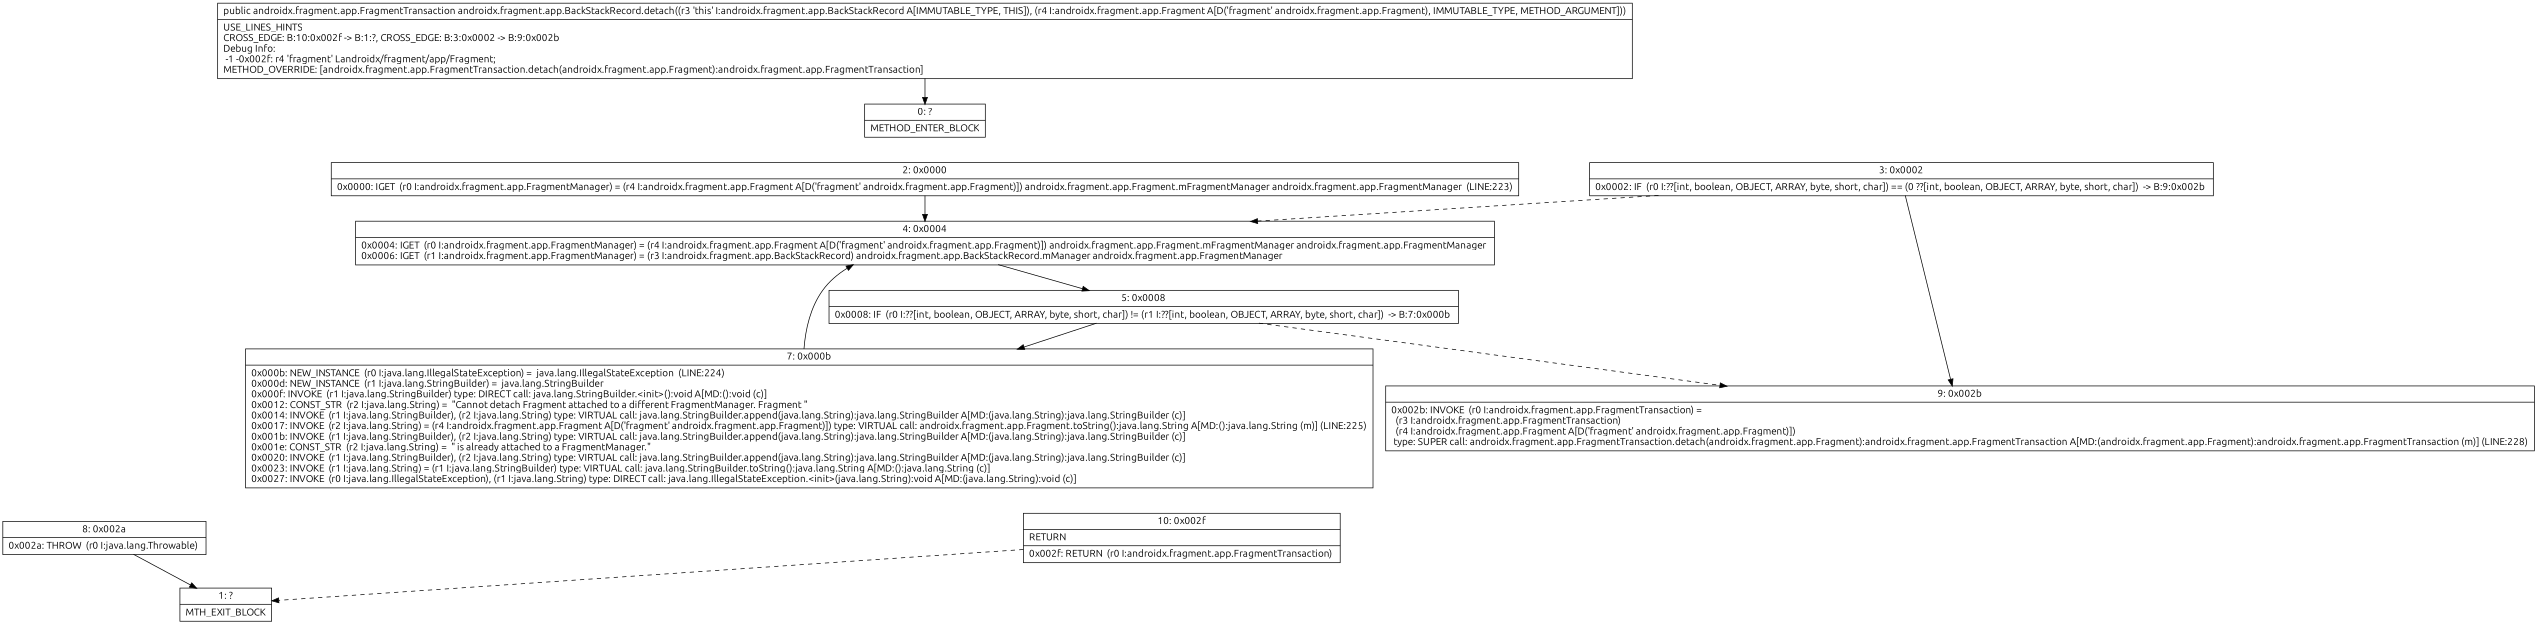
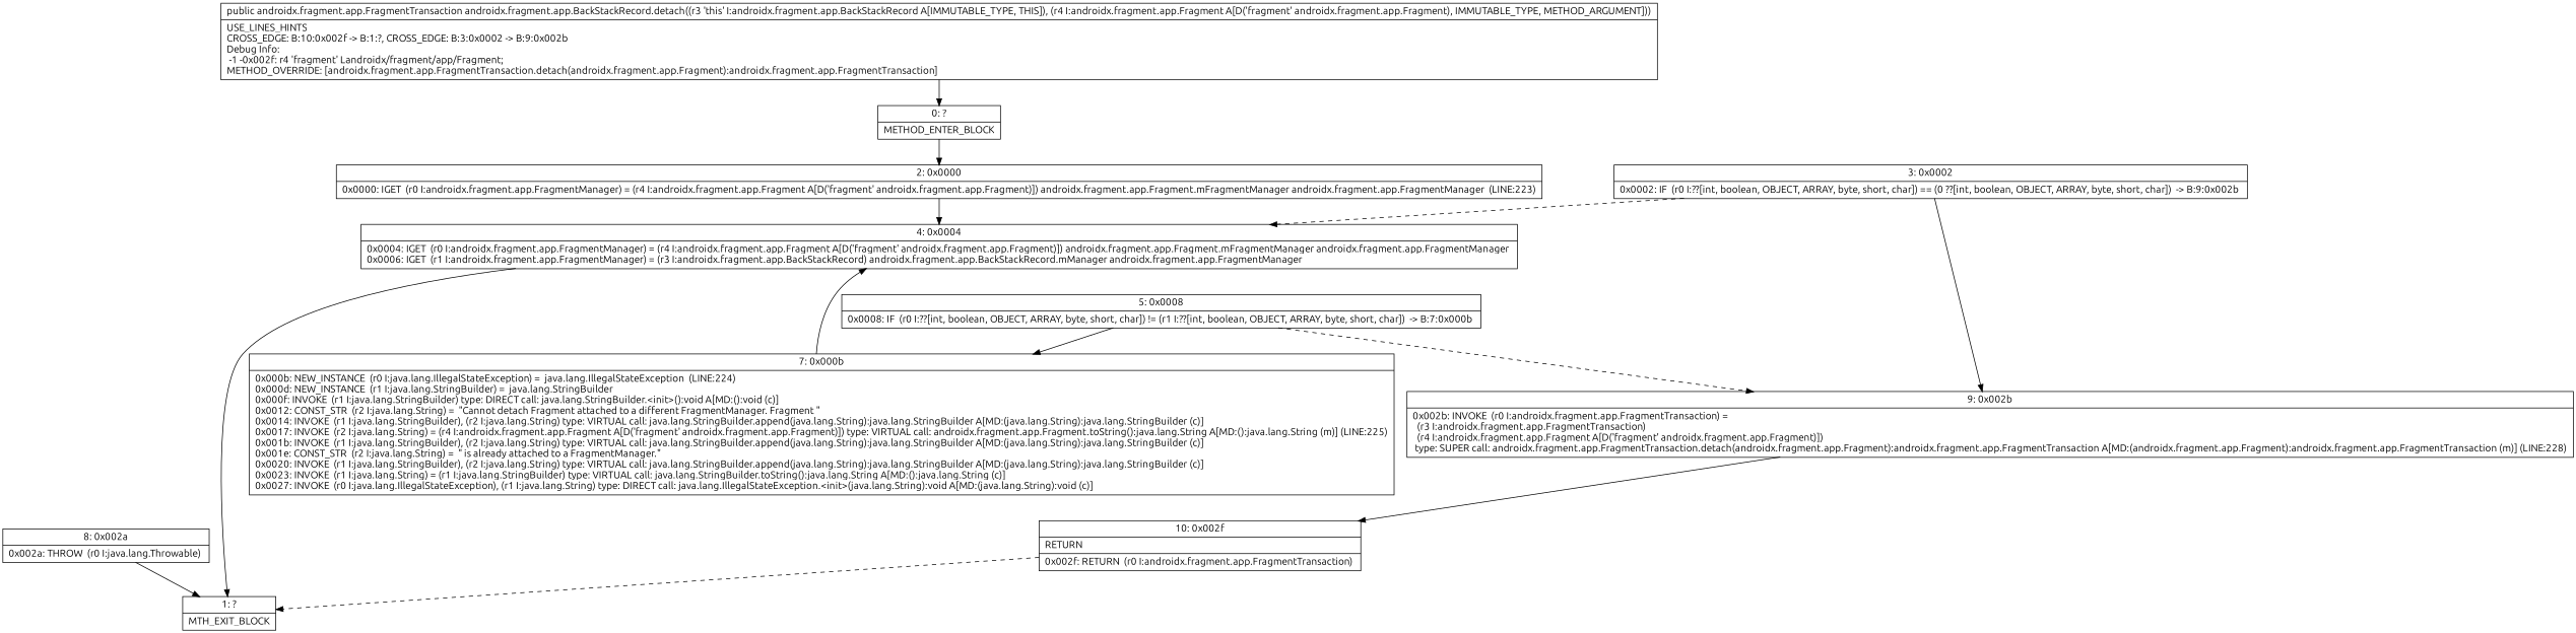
  digraph {
    fontname=Ubuntu
    node [fontname=Ubuntu shape=record]
    edge [fontname=Ubuntu]
    n1 [label="{0\:\ ?|METHOD_ENTER_BLOCK\l}"]
    n2 [label="{2\:\ 0x0000|0x0000: IGET  (r0 I:androidx.fragment.app.FragmentManager) = (r4 I:androidx.fragment.app.Fragment A[D('fragment' androidx.fragment.app.Fragment)]) androidx.fragment.app.Fragment.mFragmentManager androidx.fragment.app.FragmentManager  (LINE:223)\l}"]
    n3 [label="{4\:\ 0x0004|0x0004: IGET  (r0 I:androidx.fragment.app.FragmentManager) = (r4 I:androidx.fragment.app.Fragment A[D('fragment' androidx.fragment.app.Fragment)]) androidx.fragment.app.Fragment.mFragmentManager androidx.fragment.app.FragmentManager \l0x0006: IGET  (r1 I:androidx.fragment.app.FragmentManager) = (r3 I:androidx.fragment.app.BackStackRecord) androidx.fragment.app.BackStackRecord.mManager androidx.fragment.app.FragmentManager \l}"]
    n4 [label="{3\:\ 0x0002|0x0002: IF  (r0 I:??[int, boolean, OBJECT, ARRAY, byte, short, char]) == (0 ??[int, boolean, OBJECT, ARRAY, byte, short, char])  \-\> B:9:0x002b \l}"]
    n5 [label="{9\:\ 0x002b|0x002b: INVOKE  (r0 I:androidx.fragment.app.FragmentTransaction) = \l  (r3 I:androidx.fragment.app.FragmentTransaction)\l  (r4 I:androidx.fragment.app.Fragment A[D('fragment' androidx.fragment.app.Fragment)])\l type: SUPER call: androidx.fragment.app.FragmentTransaction.detach(androidx.fragment.app.Fragment):androidx.fragment.app.FragmentTransaction A[MD:(androidx.fragment.app.Fragment):androidx.fragment.app.FragmentTransaction (m)] (LINE:228)\l}"]
    n6 [label="{5\:\ 0x0008|0x0008: IF  (r0 I:??[int, boolean, OBJECT, ARRAY, byte, short, char]) != (r1 I:??[int, boolean, OBJECT, ARRAY, byte, short, char])  \-\> B:7:0x000b \l}"]
    n7 [label="{10\:\ 0x002f|RETURN\l|0x002f: RETURN  (r0 I:androidx.fragment.app.FragmentTransaction) \l}"]
    n8 [label="{7\:\ 0x000b|0x000b: NEW_INSTANCE  (r0 I:java.lang.IllegalStateException) =  java.lang.IllegalStateException  (LINE:224)\l0x000d: NEW_INSTANCE  (r1 I:java.lang.StringBuilder) =  java.lang.StringBuilder \l0x000f: INVOKE  (r1 I:java.lang.StringBuilder) type: DIRECT call: java.lang.StringBuilder.\<init\>():void A[MD:():void (c)]\l0x0012: CONST_STR  (r2 I:java.lang.String) =  \"Cannot detach Fragment attached to a different FragmentManager. Fragment \" \l0x0014: INVOKE  (r1 I:java.lang.StringBuilder), (r2 I:java.lang.String) type: VIRTUAL call: java.lang.StringBuilder.append(java.lang.String):java.lang.StringBuilder A[MD:(java.lang.String):java.lang.StringBuilder (c)]\l0x0017: INVOKE  (r2 I:java.lang.String) = (r4 I:androidx.fragment.app.Fragment A[D('fragment' androidx.fragment.app.Fragment)]) type: VIRTUAL call: androidx.fragment.app.Fragment.toString():java.lang.String A[MD:():java.lang.String (m)] (LINE:225)\l0x001b: INVOKE  (r1 I:java.lang.StringBuilder), (r2 I:java.lang.String) type: VIRTUAL call: java.lang.StringBuilder.append(java.lang.String):java.lang.StringBuilder A[MD:(java.lang.String):java.lang.StringBuilder (c)]\l0x001e: CONST_STR  (r2 I:java.lang.String) =  \" is already attached to a FragmentManager.\" \l0x0020: INVOKE  (r1 I:java.lang.StringBuilder), (r2 I:java.lang.String) type: VIRTUAL call: java.lang.StringBuilder.append(java.lang.String):java.lang.StringBuilder A[MD:(java.lang.String):java.lang.StringBuilder (c)]\l0x0023: INVOKE  (r1 I:java.lang.String) = (r1 I:java.lang.StringBuilder) type: VIRTUAL call: java.lang.StringBuilder.toString():java.lang.String A[MD:():java.lang.String (c)]\l0x0027: INVOKE  (r0 I:java.lang.IllegalStateException), (r1 I:java.lang.String) type: DIRECT call: java.lang.IllegalStateException.\<init\>(java.lang.String):void A[MD:(java.lang.String):void (c)]\l}"]
    n9 [label="{8\:\ 0x002a|0x002a: THROW  (r0 I:java.lang.Throwable) \l}"]
    n10 [label="{1\:\ ?|MTH_EXIT_BLOCK\l}"]
    n11 [label="{public androidx.fragment.app.FragmentTransaction androidx.fragment.app.BackStackRecord.detach((r3 'this' I:androidx.fragment.app.BackStackRecord A[IMMUTABLE_TYPE, THIS]), (r4 I:androidx.fragment.app.Fragment A[D('fragment' androidx.fragment.app.Fragment), IMMUTABLE_TYPE, METHOD_ARGUMENT]))  | USE_LINES_HINTS\lCROSS_EDGE: B:10:0x002f \-\> B:1:?, CROSS_EDGE: B:3:0x0002 \-\> B:9:0x002b\lDebug Info:\l  \-1 \-0x002f: r4 'fragment' Landroidx\/fragment\/app\/Fragment;\lMETHOD_OVERRIDE: [androidx.fragment.app.FragmentTransaction.detach(androidx.fragment.app.Fragment):androidx.fragment.app.FragmentTransaction]\l}"]
+   n1 -> n2
    n2 -> n3
-   n3 -> n6
+   n3 -> n10
    n4 -> n3 [style=dashed]
    n4 -> n5
+   n5 -> n7
    n6 -> n5 [style=dashed]
    n6 -> n8
    n7 -> n10 [style=dashed]
    n8 -> n3
    n9 -> n10
    n11 -> n1
  }
